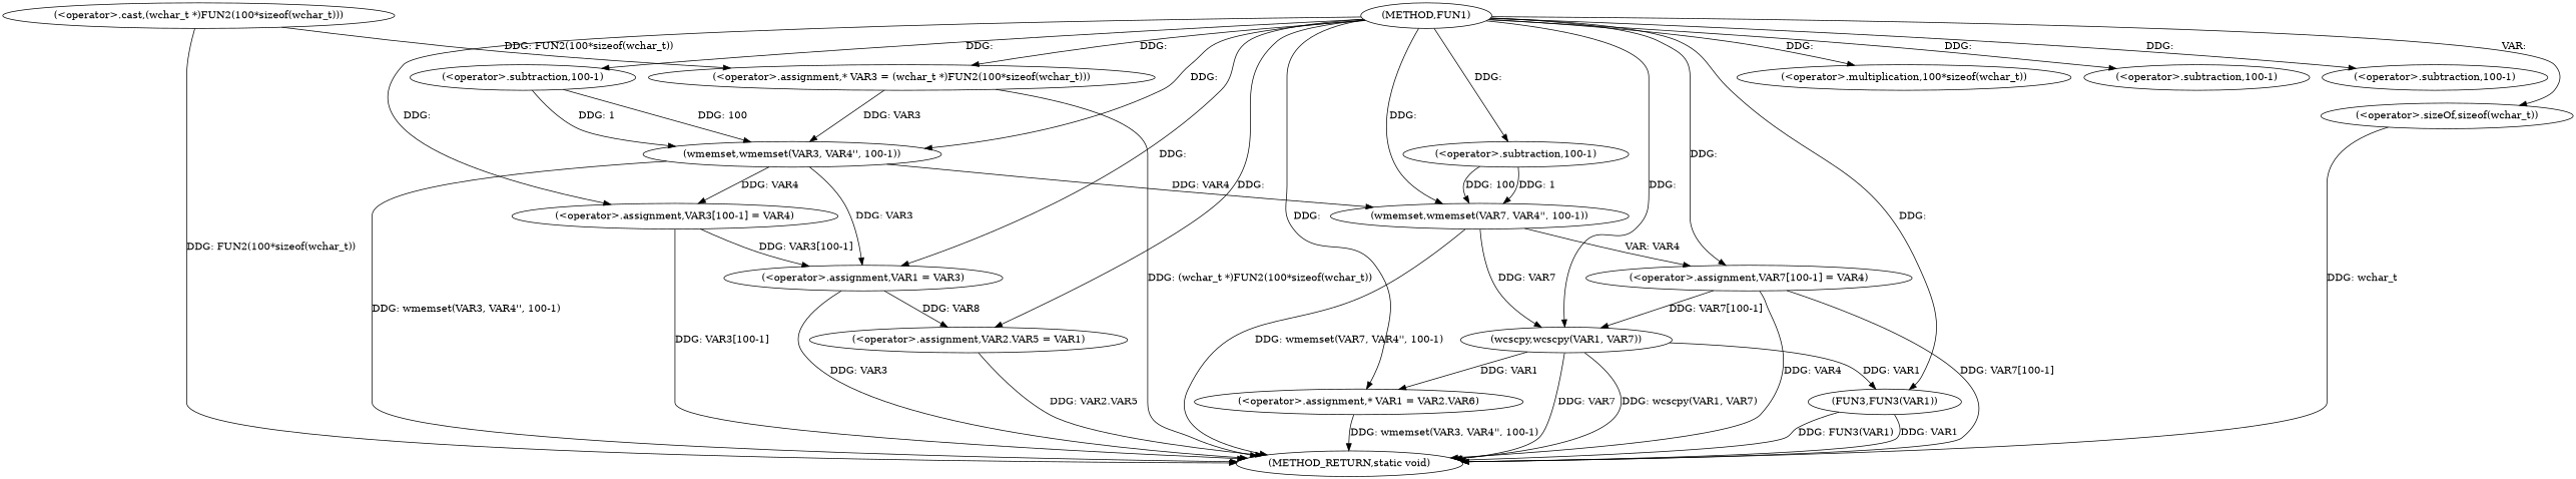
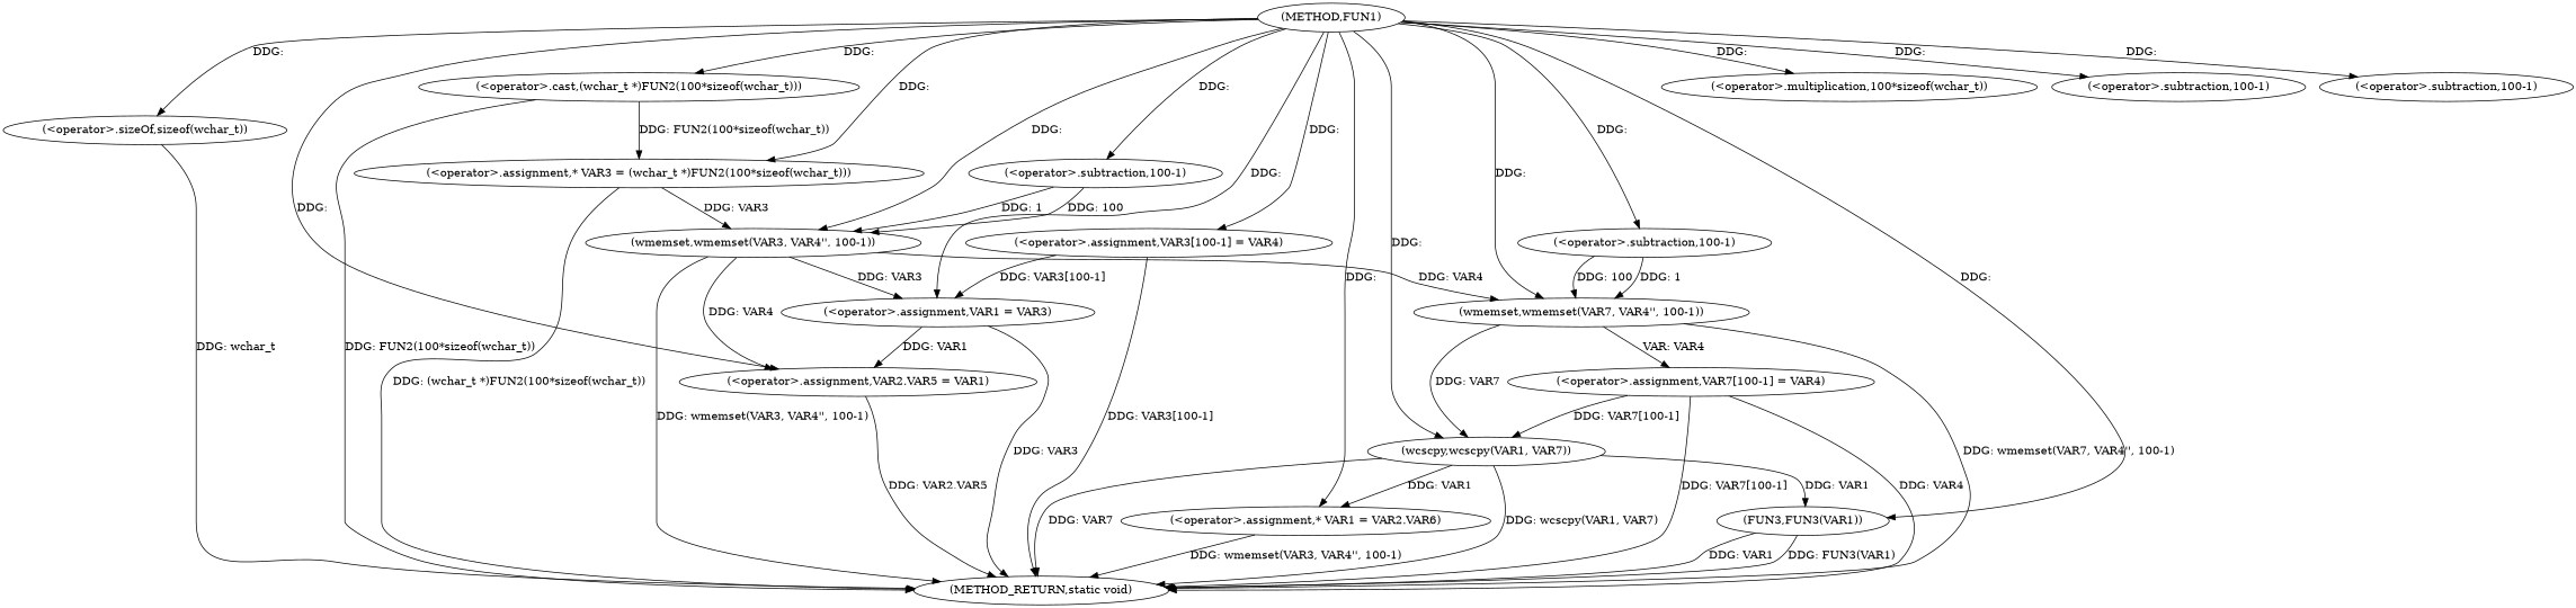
  digraph {
    n1 [label="(METHOD,FUN1)"]
    n2 [label="(<operator>.assignment,* VAR3 = (wchar_t *)FUN2(100*sizeof(wchar_t)))"]
    n3 [label="(<operator>.multiplication,100*sizeof(wchar_t))"]
    n4 [label="(<operator>.sizeOf,sizeof(wchar_t))"]
    n5 [label="(wmemset,wmemset(VAR3, VAR4'', 100-1))"]
    n6 [label="(<operator>.subtraction,100-1)"]
    n7 [label="(<operator>.assignment,VAR3[100-1] = VAR4)"]
    n8 [label="(<operator>.subtraction,100-1)"]
    n9 [label="(<operator>.assignment,VAR1 = VAR3)"]
    n10 [label="(<operator>.assignment,VAR2.VAR5 = VAR1)"]
    n11 [label="(<operator>.assignment,* VAR1 = VAR2.VAR6)"]
    n12 [label="(wmemset,wmemset(VAR7, VAR4'', 100-1))"]
    n13 [label="(<operator>.subtraction,100-1)"]
    n14 [label="(<operator>.assignment,VAR7[100-1] = VAR4)"]
    n15 [label="(<operator>.subtraction,100-1)"]
    n16 [label="(wcscpy,wcscpy(VAR1, VAR7))"]
    n17 [label="(FUN3,FUN3(VAR1))"]
    n18 [label="(METHOD_RETURN,static void)"]
    n19 [label="(<operator>.cast,(wchar_t *)FUN2(100*sizeof(wchar_t)))"]
    n1 -> n2 [label="DDG: "]
    n1 -> n3 [label="DDG: "]
-   n1 -> n4 [label="VAR: "]
+   n1 -> n4 [label="DDG: "]
    n1 -> n5 [label="DDG: "]
    n1 -> n6 [label="DDG: "]
    n1 -> n7 [label="DDG: "]
    n1 -> n8 [label="DDG: "]
    n1 -> n9 [label="DDG: "]
    n1 -> n10 [label="DDG: "]
    n1 -> n11 [label="DDG: "]
    n1 -> n12 [label="DDG: "]
    n1 -> n13 [label="DDG: "]
-   n1 -> n14 [label="DDG: "]
+   n1 -> n19 [label="DDG: "]
    n1 -> n15 [label="DDG: "]
    n1 -> n16 [label="DDG: "]
    n1 -> n17 [label="DDG: "]
    n2 -> n5 [label="DDG: VAR3"]
    n2 -> n18 [label="DDG: (wchar_t *)FUN2(100*sizeof(wchar_t))"]
    n4 -> n18 [label="DDG: wchar_t"]
-   n5 -> n7 [label="DDG: VAR4"]
+   n5 -> n10 [label="DDG: VAR4"]
    n5 -> n9 [label="DDG: VAR3"]
    n5 -> n12 [label="DDG: VAR4"]
    n5 -> n18 [label="DDG: wmemset(VAR3, VAR4'', 100-1)"]
    n6 -> n5 [label="DDG: 100"]
    n6 -> n5 [label="DDG: 1"]
    n7 -> n9 [label="DDG: VAR3[100-1]"]
    n7 -> n18 [label="DDG: VAR3[100-1]"]
-   n9 -> n10 [label="DDG: VAR8"]
+   n9 -> n10 [label="DDG: VAR1"]
    n9 -> n18 [label="DDG: VAR3"]
    n10 -> n18 [label="DDG: VAR2.VAR5"]
    n11 -> n18 [label="DDG: wmemset(VAR3, VAR4'', 100-1)"]
    n12 -> n14 [label="VAR: VAR4"]
    n12 -> n16 [label="DDG: VAR7"]
    n12 -> n18 [label="DDG: wmemset(VAR7, VAR4'', 100-1)"]
    n13 -> n12 [label="DDG: 100"]
    n13 -> n12 [label="DDG: 1"]
    n14 -> n16 [label="DDG: VAR7[100-1]"]
    n14 -> n18 [label="DDG: VAR4"]
    n14 -> n18 [label="DDG: VAR7[100-1]"]
    n16 -> n11 [label="DDG: VAR1"]
    n16 -> n17 [label="DDG: VAR1"]
    n16 -> n18 [label="DDG: VAR7"]
    n16 -> n18 [label="DDG: wcscpy(VAR1, VAR7)"]
    n17 -> n18 [label="DDG: VAR1"]
    n17 -> n18 [label="DDG: FUN3(VAR1)"]
    n19 -> n2 [label="DDG: FUN2(100*sizeof(wchar_t))"]
    n19 -> n18 [label="DDG: FUN2(100*sizeof(wchar_t))"]
  }
